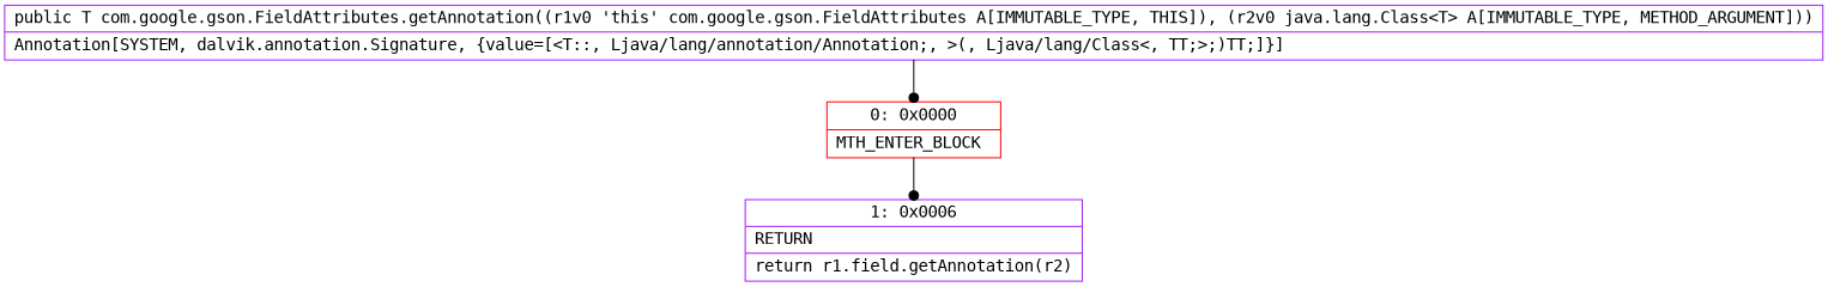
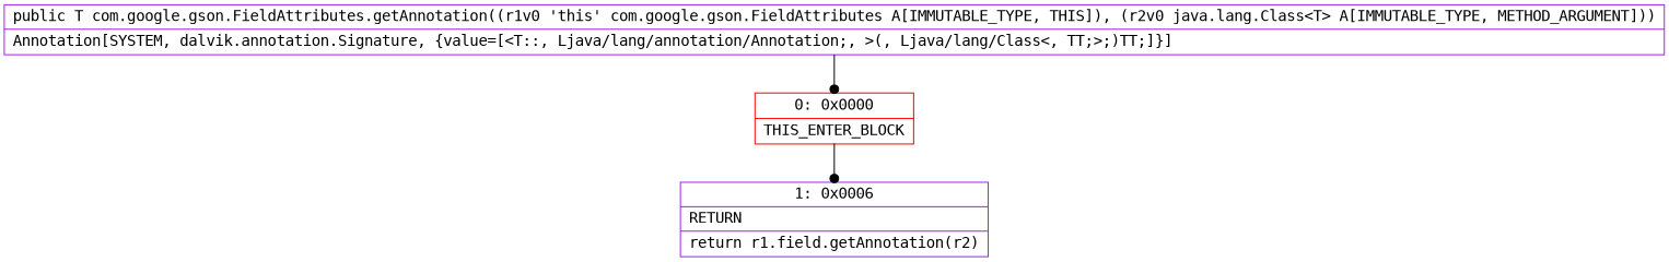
  digraph {
    fontname="DejaVu Sans Mono"
    node [shape=record color=purple fontname="DejaVu Sans Mono"]
    edge [arrowhead=dot fontname="DejaVu Sans Mono"]
-   n1 [label="{0\:\ 0x0000|MTH_ENTER_BLOCK\l}" color=red]
+   n1 [label="{0\:\ 0x0000|THIS_ENTER_BLOCK\l}" color=red]
    n2 [label="{1\:\ 0x0006|RETURN\l|return r1.field.getAnnotation(r2)\l}"]
    n3 [label="{public T com.google.gson.FieldAttributes.getAnnotation((r1v0 'this' com.google.gson.FieldAttributes A[IMMUTABLE_TYPE, THIS]), (r2v0 java.lang.Class\<T\> A[IMMUTABLE_TYPE, METHOD_ARGUMENT]))  | Annotation[SYSTEM, dalvik.annotation.Signature, \{value=[\<T::, Ljava\/lang\/annotation\/Annotation;, \>(, Ljava\/lang\/Class\<, TT;\>;)TT;]\}]\l}"]
    n1 -> n2
    n3 -> n1
  }
